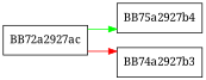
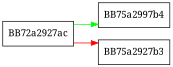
  digraph {
    fontname="Noto Serif"
    rankdir=LR
    splines=ortho
    node [fontname="Noto Serif" shape=box]
    edge [fontname="Noto Serif"]
    n1 [label=BB72a2927ac]
-   BB75a2927b4
-   BB75a2927b3 [label=BB74a2927b3]
+   BB75a2927b4 [label=BB75a2997b4]
+   BB75a2927b3
    n1 -> BB75a2927b4 [color=green]
    n1 -> BB75a2927b3 [color=red]
  }
